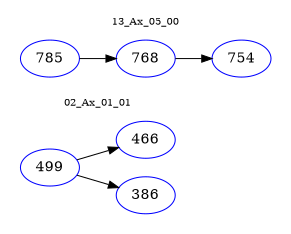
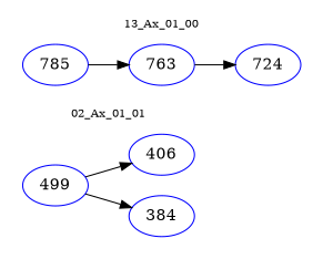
  digraph {
    rankdir=LR
    node [color=blue]
    edge [color=black]
    n1 [label=499]
-   n2 [label=386]
-   n3 [label=466]
-   n4 [label=768]
-   n5 [label=754]
+   n2 [label=384]
+   n3 [label=406]
+   n4 [label=763]
+   n5 [label=724]
    n6 [label=785]
    subgraph cluster_1 {
      color=white
      fontsize=10
      label="02_Ax_01_01"
      n1
      n2
      n3
    }
    subgraph cluster_2 {
      color=white
      fontsize=10
-     label="13_Ax_05_00"
+     label="13_Ax_01_00"
      n4
      n5
      n6
    }
    n1 -> n2
    n1 -> n3
    n4 -> n5
    n6 -> n4
  }
